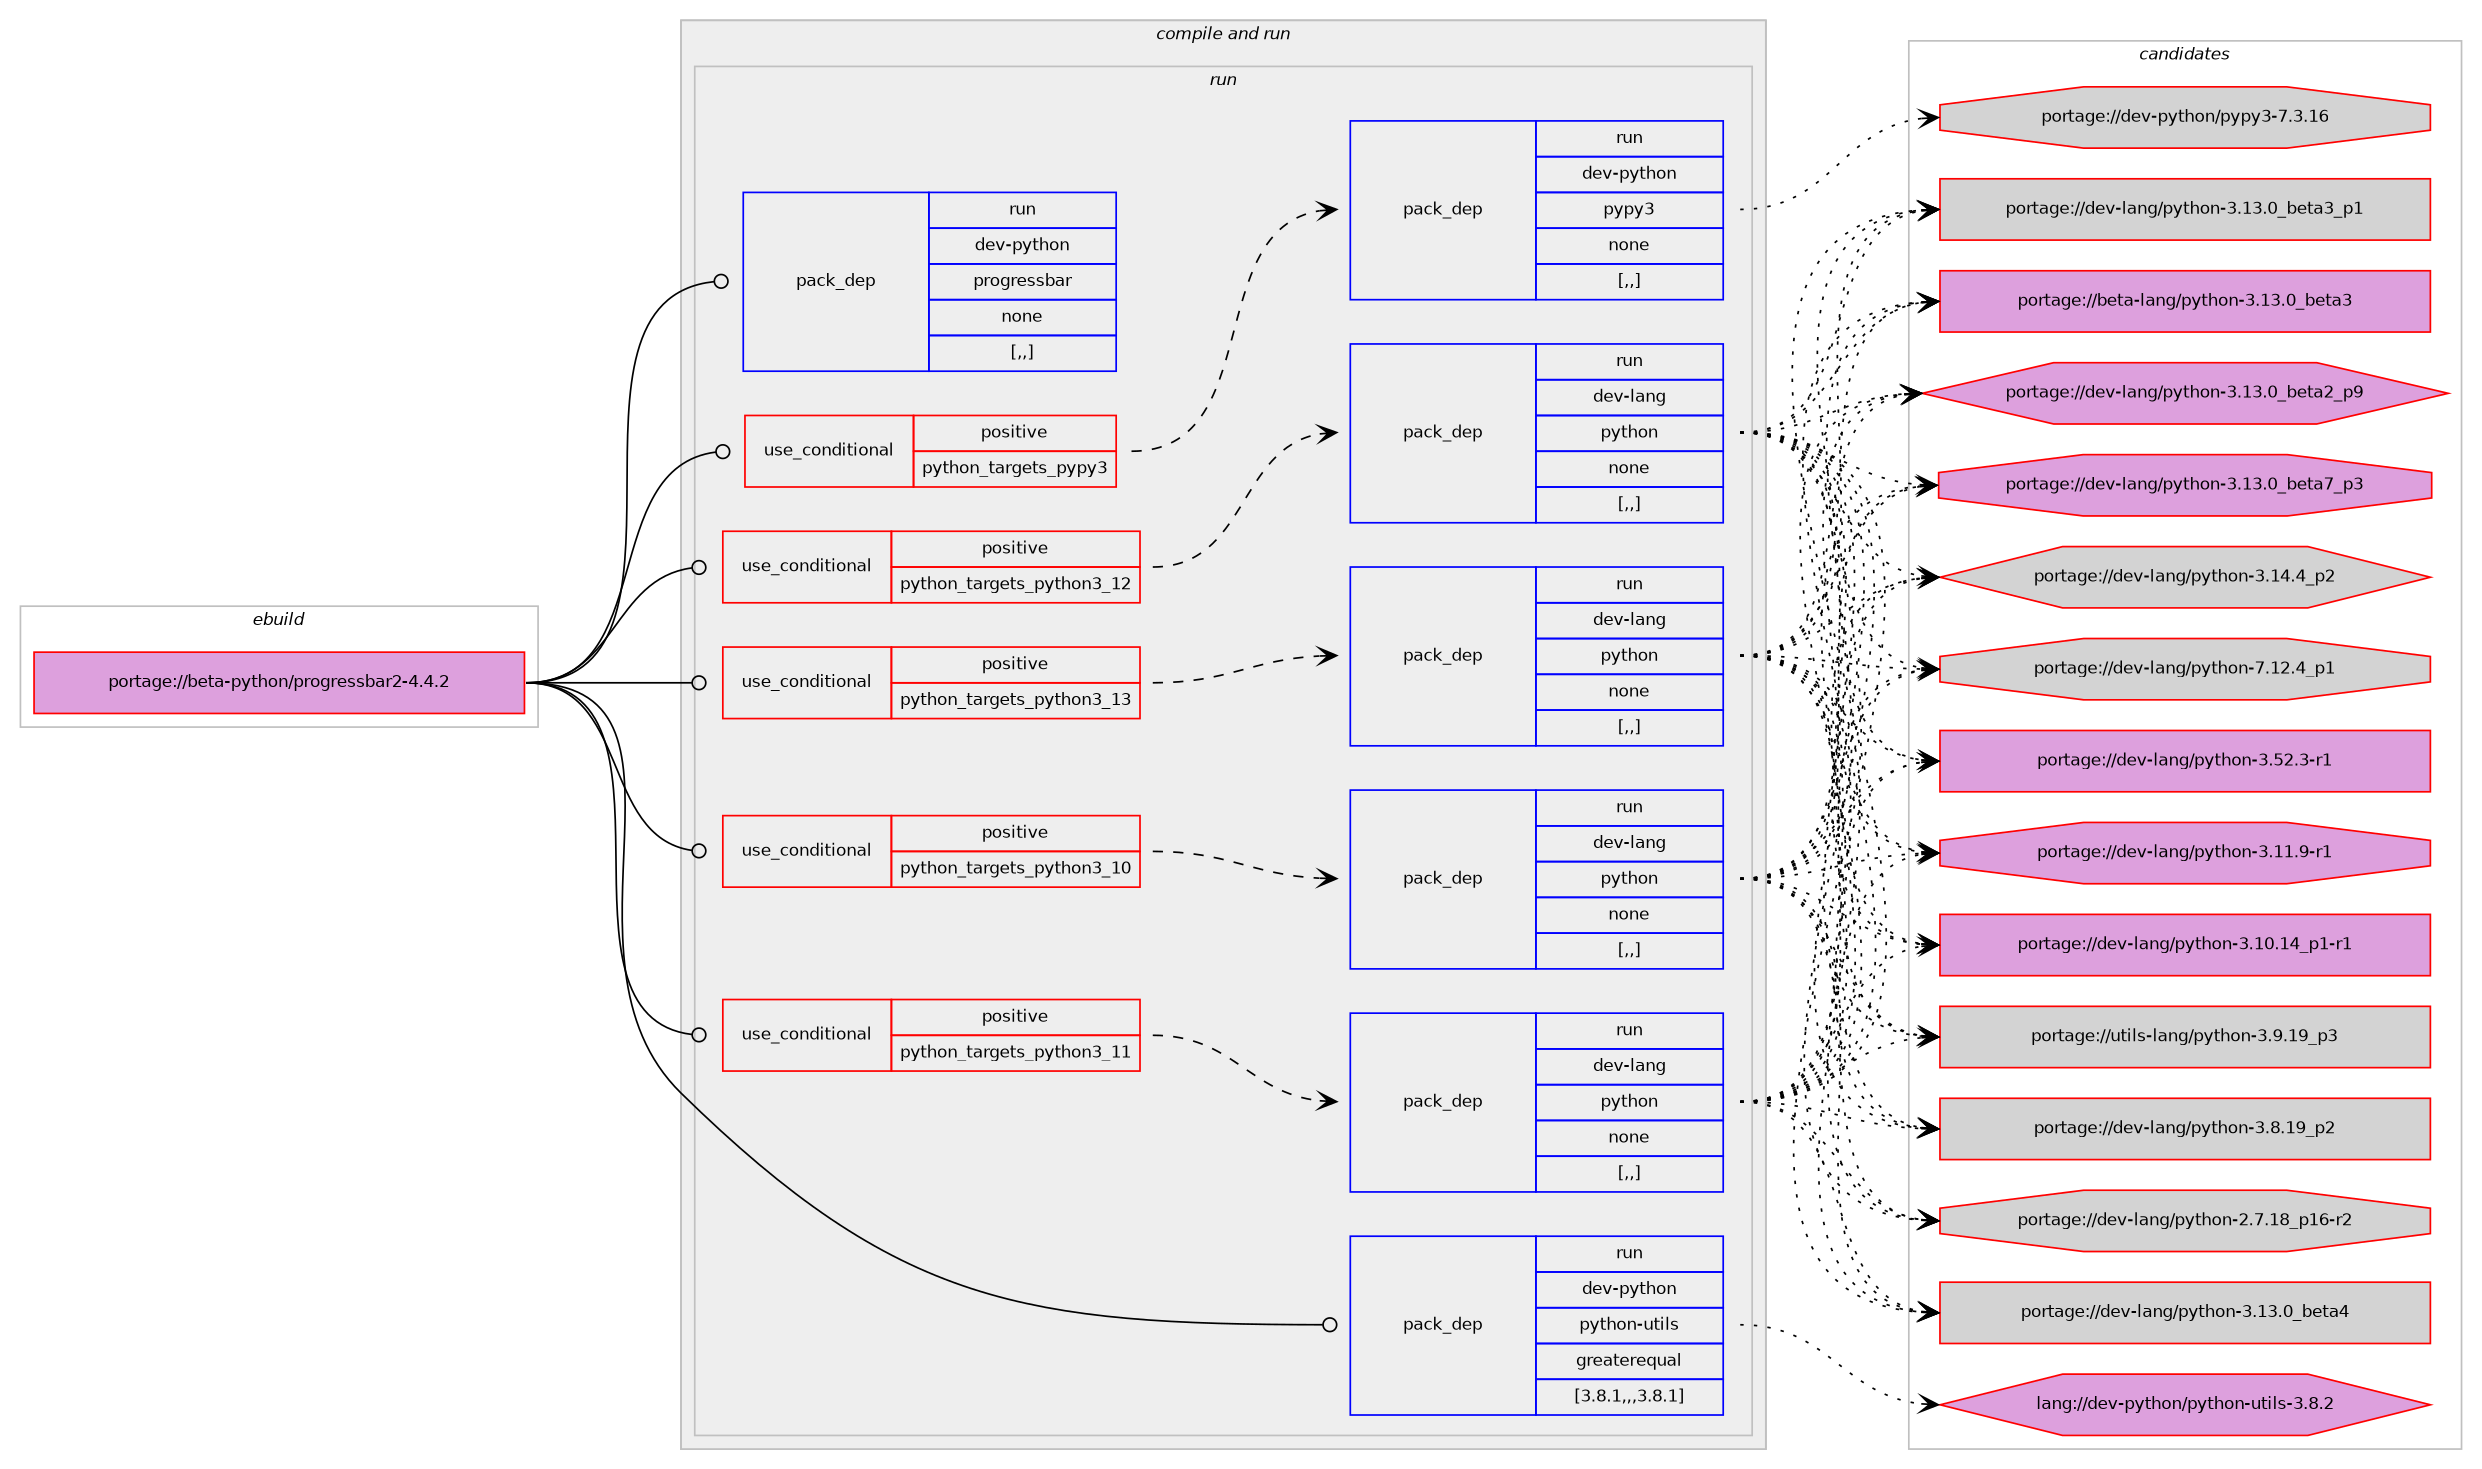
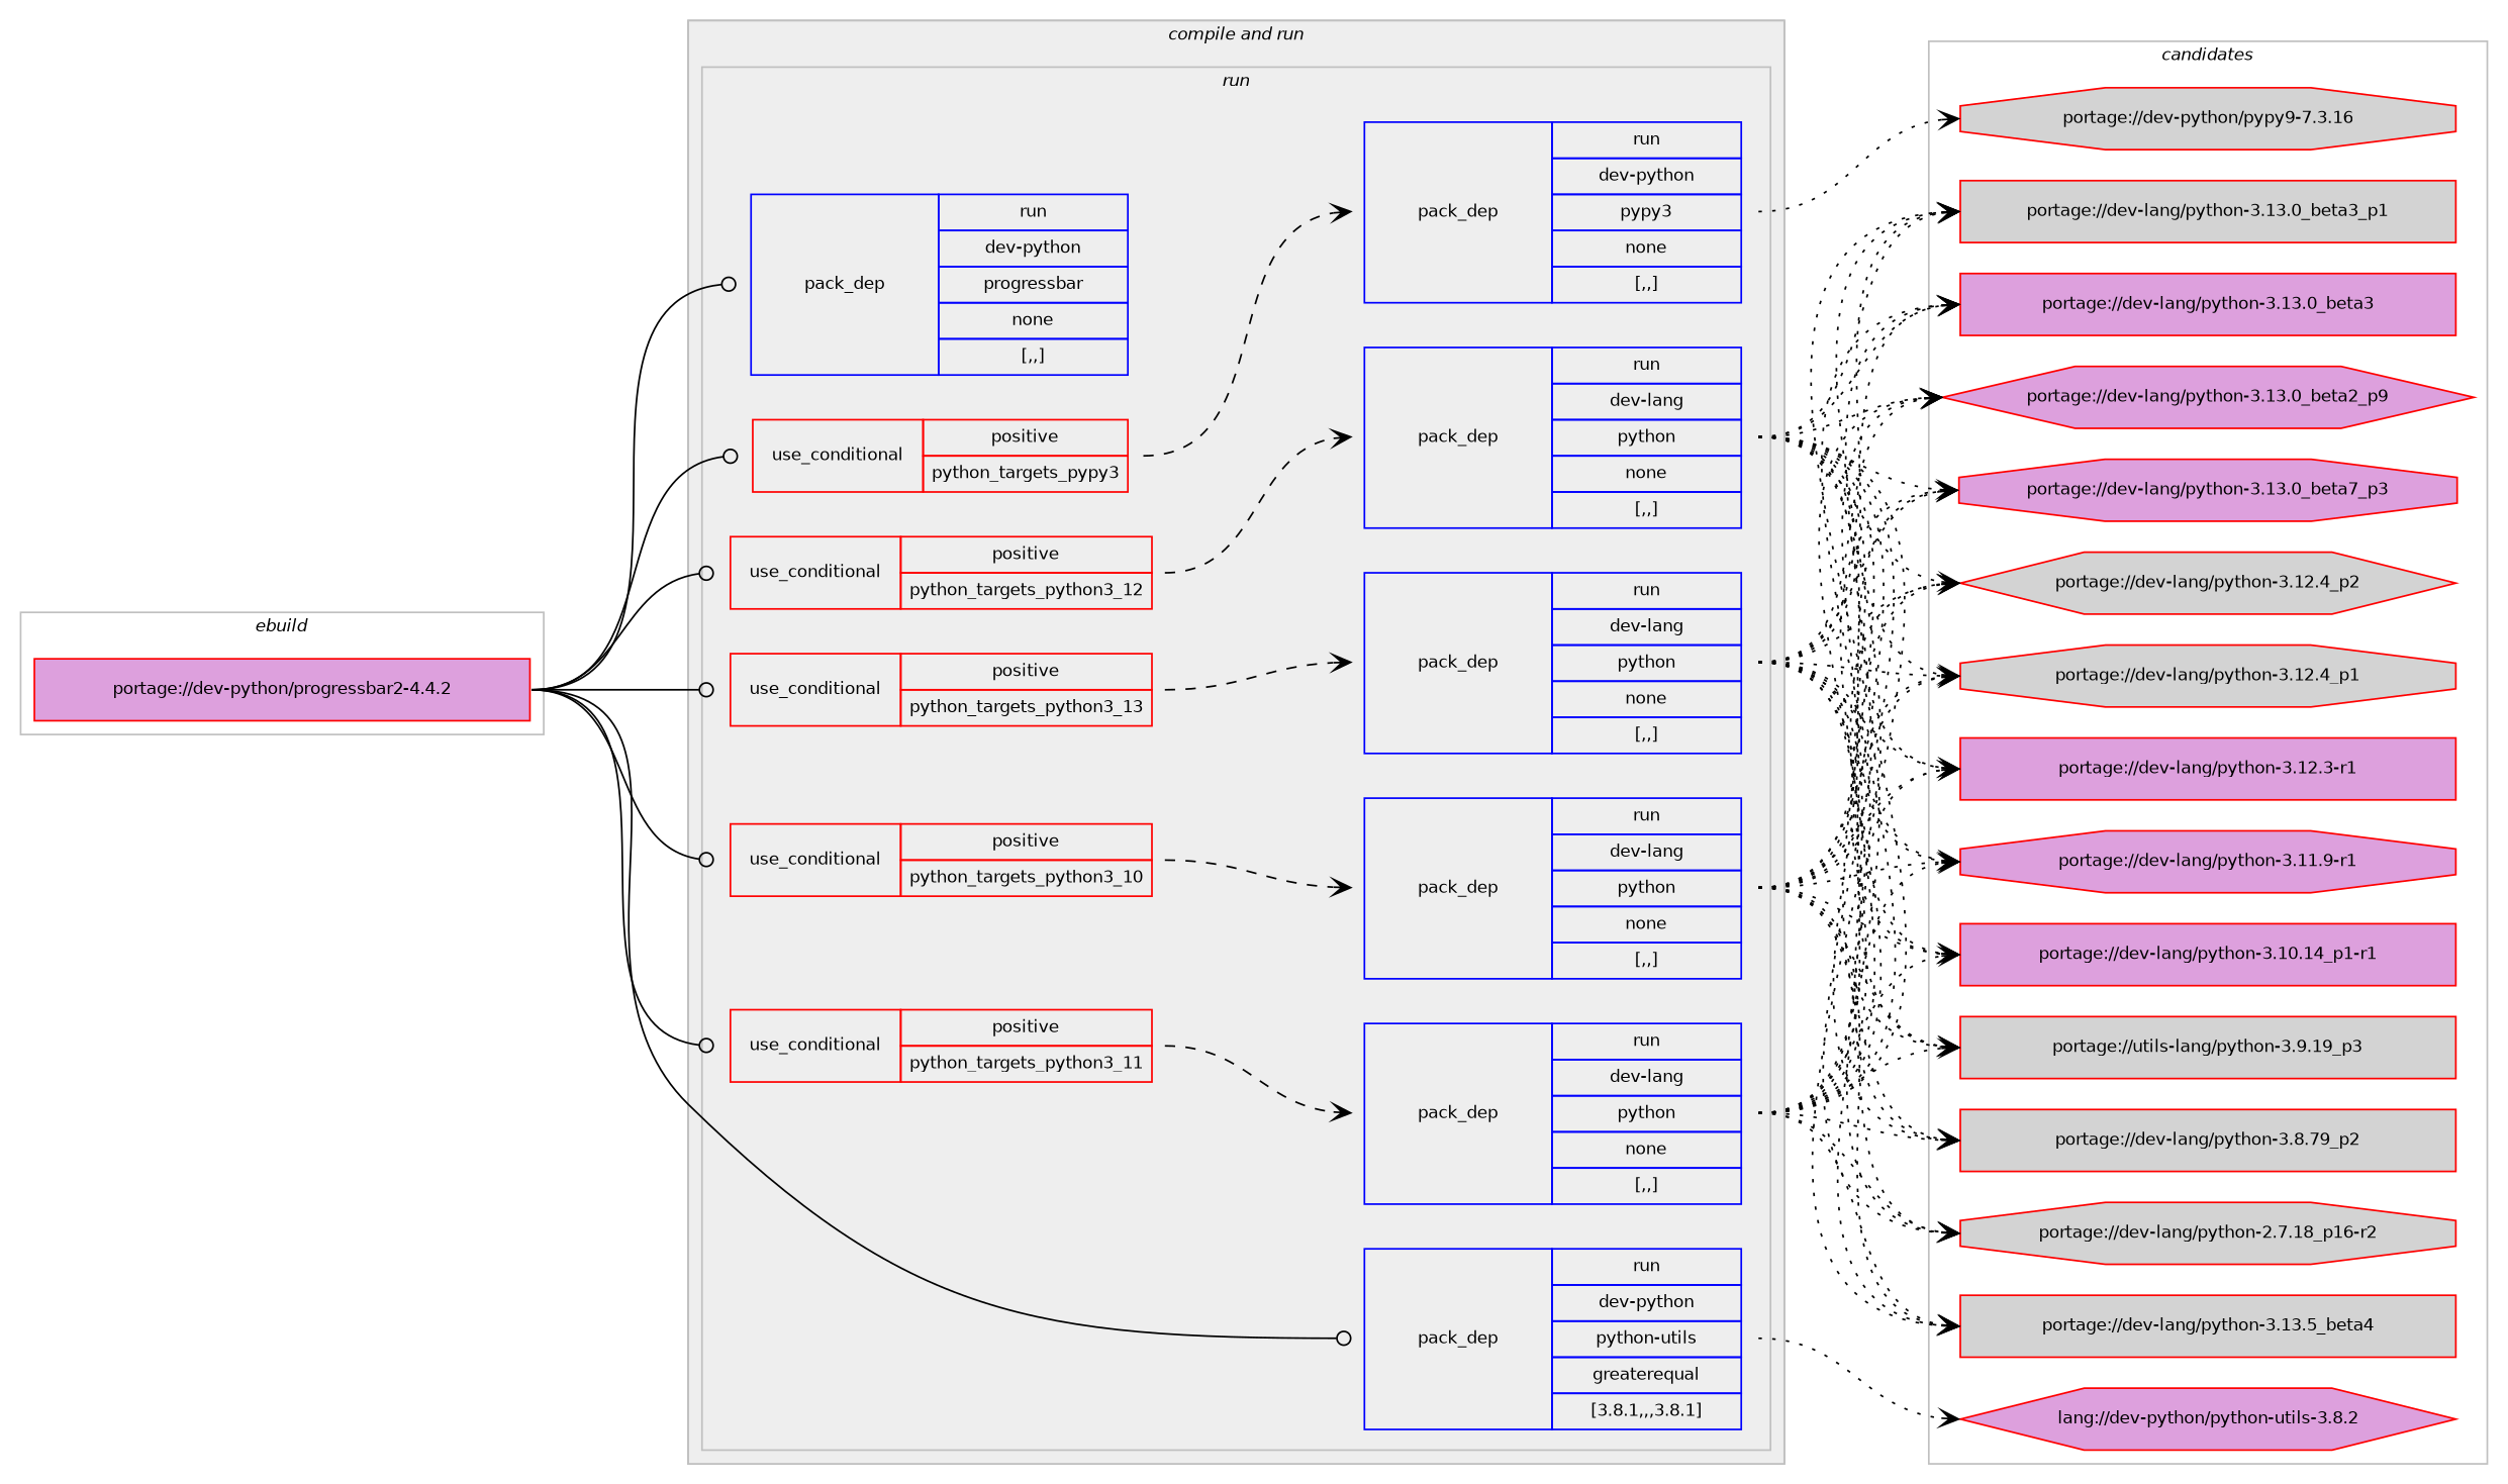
  digraph {
    compound=true
    concentrate=true
    fontname=Helvetica
    fontsize=10
    newrank=true
    rankdir=LR
    ranksep=1.5
    node [color=red fontname=Helvetica fontsize=10 shape=none style=filled]
    edge [arrowhead=vee headport=w style=dotted tailport=e weight=100]
-   n1 [fillcolor=plum label="portage://beta-python/progressbar2-4.4.2" shape=box width=4]
+   n1 [fillcolor=plum label="portage://dev-python/progressbar2-4.4.2" shape=box width=4]
    n2 [color=blue label=<<TABLE BORDER="0" CELLBORDER="1" CELLSPACING="0" CELLPADDING="4" WIDTH="220"><TR><TD ROWSPAN="6" CELLPADDING="30">pack_dep</TD></TR><TR><TD WIDTH="110">run</TD></TR><TR><TD>dev-python</TD></TR><TR><TD>pypy3</TD></TR><TR><TD>none</TD></TR><TR><TD>[,,]</TD></TR></TABLE>> style=""]
    n3 [label=<<TABLE BORDER="0" CELLBORDER="1" CELLSPACING="0" CELLPADDING="4"><TR><TD ROWSPAN="3" CELLPADDING="10">use_conditional</TD></TR><TR><TD>positive</TD></TR><TR><TD>python_targets_pypy3</TD></TR></TABLE>> style=""]
    n4 [color=blue label=<<TABLE BORDER="0" CELLBORDER="1" CELLSPACING="0" CELLPADDING="4" WIDTH="220"><TR><TD ROWSPAN="6" CELLPADDING="30">pack_dep</TD></TR><TR><TD WIDTH="110">run</TD></TR><TR><TD>dev-lang</TD></TR><TR><TD>python</TD></TR><TR><TD>none</TD></TR><TR><TD>[,,]</TD></TR></TABLE>> style=""]
    n5 [label=<<TABLE BORDER="0" CELLBORDER="1" CELLSPACING="0" CELLPADDING="4"><TR><TD ROWSPAN="3" CELLPADDING="10">use_conditional</TD></TR><TR><TD>positive</TD></TR><TR><TD>python_targets_python3_10</TD></TR></TABLE>> style=""]
    n6 [color=blue label=<<TABLE BORDER="0" CELLBORDER="1" CELLSPACING="0" CELLPADDING="4" WIDTH="220"><TR><TD ROWSPAN="6" CELLPADDING="30">pack_dep</TD></TR><TR><TD WIDTH="110">run</TD></TR><TR><TD>dev-lang</TD></TR><TR><TD>python</TD></TR><TR><TD>none</TD></TR><TR><TD>[,,]</TD></TR></TABLE>> style=""]
    n7 [label=<<TABLE BORDER="0" CELLBORDER="1" CELLSPACING="0" CELLPADDING="4"><TR><TD ROWSPAN="3" CELLPADDING="10">use_conditional</TD></TR><TR><TD>positive</TD></TR><TR><TD>python_targets_python3_11</TD></TR></TABLE>> style=""]
    n8 [color=blue label=<<TABLE BORDER="0" CELLBORDER="1" CELLSPACING="0" CELLPADDING="4" WIDTH="220"><TR><TD ROWSPAN="6" CELLPADDING="30">pack_dep</TD></TR><TR><TD WIDTH="110">run</TD></TR><TR><TD>dev-lang</TD></TR><TR><TD>python</TD></TR><TR><TD>none</TD></TR><TR><TD>[,,]</TD></TR></TABLE>> style=""]
    n9 [label=<<TABLE BORDER="0" CELLBORDER="1" CELLSPACING="0" CELLPADDING="4"><TR><TD ROWSPAN="3" CELLPADDING="10">use_conditional</TD></TR><TR><TD>positive</TD></TR><TR><TD>python_targets_python3_12</TD></TR></TABLE>> style=""]
    n10 [color=blue label=<<TABLE BORDER="0" CELLBORDER="1" CELLSPACING="0" CELLPADDING="4" WIDTH="220"><TR><TD ROWSPAN="6" CELLPADDING="30">pack_dep</TD></TR><TR><TD WIDTH="110">run</TD></TR><TR><TD>dev-lang</TD></TR><TR><TD>python</TD></TR><TR><TD>none</TD></TR><TR><TD>[,,]</TD></TR></TABLE>> style=""]
    n11 [label=<<TABLE BORDER="0" CELLBORDER="1" CELLSPACING="0" CELLPADDING="4"><TR><TD ROWSPAN="3" CELLPADDING="10">use_conditional</TD></TR><TR><TD>positive</TD></TR><TR><TD>python_targets_python3_13</TD></TR></TABLE>> style=""]
    n12 [color=blue label=<<TABLE BORDER="0" CELLBORDER="1" CELLSPACING="0" CELLPADDING="4" WIDTH="220"><TR><TD ROWSPAN="6" CELLPADDING="30">pack_dep</TD></TR><TR><TD WIDTH="110">run</TD></TR><TR><TD>dev-python</TD></TR><TR><TD>python-utils</TD></TR><TR><TD>greaterequal</TD></TR><TR><TD>[3.8.1,,,3.8.1]</TD></TR></TABLE>> style=""]
    n13 [color=blue label=<<TABLE BORDER="0" CELLBORDER="1" CELLSPACING="0" CELLPADDING="4" WIDTH="220"><TR><TD ROWSPAN="6" CELLPADDING="30">pack_dep</TD></TR><TR><TD WIDTH="110">run</TD></TR><TR><TD>dev-python</TD></TR><TR><TD>progressbar</TD></TR><TR><TD>none</TD></TR><TR><TD>[,,]</TD></TR></TABLE>> style=""]
-   n14 [fillcolor=lightgrey label="portage://dev-python/pypy3-7.3.16" shape=octagon width=4]
-   n15 [fillcolor=lightgrey label="portage://dev-lang/python-3.13.0_beta4" shape=box width=4]
+   n14 [fillcolor=lightgrey label="portage://dev-python/pypy9-7.3.16" shape=octagon width=4]
+   n15 [fillcolor=lightgrey label="portage://dev-lang/python-3.13.5_beta4" shape=box width=4]
    n16 [fillcolor=lightgrey label="portage://dev-lang/python-3.13.0_beta3_p1" shape=box width=4]
-   n17 [fillcolor=plum label="portage://beta-lang/python-3.13.0_beta3" shape=box width=4]
+   n17 [fillcolor=plum label="portage://dev-lang/python-3.13.0_beta3" shape=box width=4]
    n18 [fillcolor=plum label="portage://dev-lang/python-3.13.0_beta2_p9" shape=hexagon width=4]
    n19 [fillcolor=plum label="portage://dev-lang/python-3.13.0_beta7_p3" shape=octagon width=4]
-   n20 [fillcolor=lightgrey label="portage://dev-lang/python-3.14.4_p2" shape=hexagon width=4]
-   n21 [fillcolor=lightgrey label="portage://dev-lang/python-7.12.4_p1" shape=octagon width=4]
-   n22 [fillcolor=plum label="portage://dev-lang/python-3.52.3-r1" shape=box width=4]
+   n20 [fillcolor=lightgrey label="portage://dev-lang/python-3.12.4_p2" shape=hexagon width=4]
+   n21 [fillcolor=lightgrey label="portage://dev-lang/python-3.12.4_p1" shape=octagon width=4]
+   n22 [fillcolor=plum label="portage://dev-lang/python-3.12.3-r1" shape=box width=4]
    n23 [fillcolor=plum label="portage://dev-lang/python-3.11.9-r1" shape=octagon width=4]
    n24 [fillcolor=plum label="portage://dev-lang/python-3.10.14_p1-r1" shape=box width=4]
    n25 [fillcolor=lightgrey label="portage://utils-lang/python-3.9.19_p3" shape=box width=4]
-   n26 [fillcolor=lightgrey label="portage://dev-lang/python-3.8.19_p2" shape=box width=4]
+   n26 [fillcolor=lightgrey label="portage://dev-lang/python-3.8.79_p2" shape=box width=4]
    n27 [fillcolor=lightgrey label="portage://dev-lang/python-2.7.18_p16-r2" shape=octagon width=4]
    n28 [fillcolor=plum label="lang://dev-python/python-utils-3.8.2" shape=hexagon width=4]
    subgraph cluster_1 {
      color=gray
      label=<<i>dependencies</i>>
      subgraph cluster_2 {
        color=gray
        fillcolor="#eeeeee"
        label=<<i>compile</i>>
        style=filled
      }
      subgraph cluster_3 {
        color=gray
        fillcolor="#eeeeee"
        label=<<i>compile and run</i>>
        style=filled
      }
      subgraph cluster_4 {
        color=gray
        fillcolor="#eeeeee"
        label=<<i>run</i>>
        style=filled
        subgraph sub_5 {
          color=gray
          fillcolor="#eeeeee"
          label=<<i>run</i>>
          style=filled
          n3
          subgraph sub_6 {
            color=gray
            fillcolor="#eeeeee"
            label=<<i>run</i>>
            style=filled
            n2
          }
        }
        subgraph sub_7 {
          color=gray
          fillcolor="#eeeeee"
          label=<<i>run</i>>
          style=filled
          n5
          subgraph sub_8 {
            color=gray
            fillcolor="#eeeeee"
            label=<<i>run</i>>
            style=filled
            n4
          }
        }
        subgraph sub_9 {
          color=gray
          fillcolor="#eeeeee"
          label=<<i>run</i>>
          style=filled
          n7
          subgraph sub_10 {
            color=gray
            fillcolor="#eeeeee"
            label=<<i>run</i>>
            style=filled
            n6
          }
        }
        subgraph sub_11 {
          color=gray
          fillcolor="#eeeeee"
          label=<<i>run</i>>
          style=filled
          n9
          subgraph sub_12 {
            color=gray
            fillcolor="#eeeeee"
            label=<<i>run</i>>
            style=filled
            n8
          }
        }
        subgraph sub_13 {
          color=gray
          fillcolor="#eeeeee"
          label=<<i>run</i>>
          style=filled
          n11
          subgraph sub_14 {
            color=gray
            fillcolor="#eeeeee"
            label=<<i>run</i>>
            style=filled
            n10
          }
        }
        subgraph sub_15 {
          color=gray
          fillcolor="#eeeeee"
          label=<<i>run</i>>
          style=filled
          n12
        }
        subgraph sub_16 {
          color=gray
          fillcolor="#eeeeee"
          label=<<i>run</i>>
          style=filled
          n13
        }
      }
    }
    subgraph cluster_17 {
      color=gray
      label=<<i>ebuild</i>>
      n1
    }
    subgraph cluster_18 {
      color=gray
      label=<<i>candidates</i>>
      rank=same
      subgraph sub_19 {
        color=black
        label=<<i>candidates</i>>
        nodesep=1
        rank=same
        n14
      }
      subgraph sub_20 {
        color=black
        label=<<i>candidates</i>>
        nodesep=1
        rank=same
        n15
        n16
        n17
        n18
        n19
        n20
        n21
        n22
        n23
        n24
        n25
        n26
        n27
      }
      subgraph sub_21 {
        color=black
        label=<<i>candidates</i>>
        nodesep=1
        rank=same
        n15
        n16
        n17
        n18
        n19
        n20
        n21
        n22
        n23
        n24
        n25
        n26
        n27
      }
      subgraph sub_22 {
        color=black
        label=<<i>candidates</i>>
        nodesep=1
        rank=same
        n15
        n16
        n17
        n18
        n19
        n20
        n21
        n22
        n23
        n24
        n25
        n26
        n27
      }
      subgraph sub_23 {
        color=black
        label=<<i>candidates</i>>
        nodesep=1
        rank=same
        n15
        n16
        n17
        n18
        n19
        n20
        n21
        n22
        n23
        n24
        n25
        n26
        n27
      }
      subgraph sub_24 {
        color=black
        label=<<i>candidates</i>>
        nodesep=1
        rank=same
        n28
      }
      subgraph sub_25 {
        color=black
        label=<<i>candidates</i>>
        nodesep=1
        rank=same
      }
    }
    n1 -> n3 [arrowhead=odot style=solid weight=20]
    n1 -> n5 [arrowhead=odot style=solid weight=20]
    n1 -> n7 [arrowhead=odot style=solid weight=20]
    n1 -> n9 [arrowhead=odot style=solid weight=20]
    n1 -> n11 [arrowhead=odot style=solid weight=20]
    n1 -> n12 [arrowhead=odot style=solid weight=20]
    n1 -> n13 [arrowhead=odot style=solid weight=20]
    n2 -> n14
    n3 -> n2 [style=dashed weight=20]
    n4 -> n15
    n4 -> n16
    n4 -> n17
    n4 -> n18
    n4 -> n19
    n4 -> n20
    n4 -> n21
    n4 -> n22
    n4 -> n23
    n4 -> n24
    n4 -> n25
    n4 -> n26
    n4 -> n27
    n5 -> n4 [style=dashed weight=20]
    n6 -> n15
    n6 -> n16
    n6 -> n17
    n6 -> n18
    n6 -> n19
    n6 -> n20
    n6 -> n21
    n6 -> n22
    n6 -> n23
    n6 -> n24
    n6 -> n25
    n6 -> n26
    n6 -> n27
    n7 -> n6 [style=dashed weight=20]
    n8 -> n15
    n8 -> n16
    n8 -> n17
    n8 -> n18
    n8 -> n19
    n8 -> n20
    n8 -> n21
    n8 -> n22
    n8 -> n23
    n8 -> n24
    n8 -> n25
    n8 -> n26
    n8 -> n27
    n9 -> n8 [style=dashed weight=20]
    n10 -> n15
    n10 -> n16
    n10 -> n17
    n10 -> n18
    n10 -> n19
    n10 -> n20
    n10 -> n21
    n10 -> n22
    n10 -> n23
    n10 -> n24
    n10 -> n25
    n10 -> n26
    n10 -> n27
    n11 -> n10 [style=dashed weight=20]
    n12 -> n28
  }
